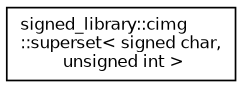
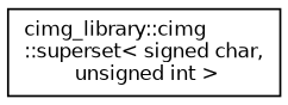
  digraph {
    rankdir=LR
-   n1 [color=black fillcolor=white fontname=Helvetica fontsize=10 height=0.2 label="signed_library::cimg\l::superset\< signed char,\l unsigned int \>" shape=record style=filled width=0.4]
+   n1 [color=black fillcolor=white fontname=Helvetica fontsize=10 height=0.2 label="cimg_library::cimg\l::superset\< signed char,\l unsigned int \>" shape=record style=filled width=0.4]
  }
